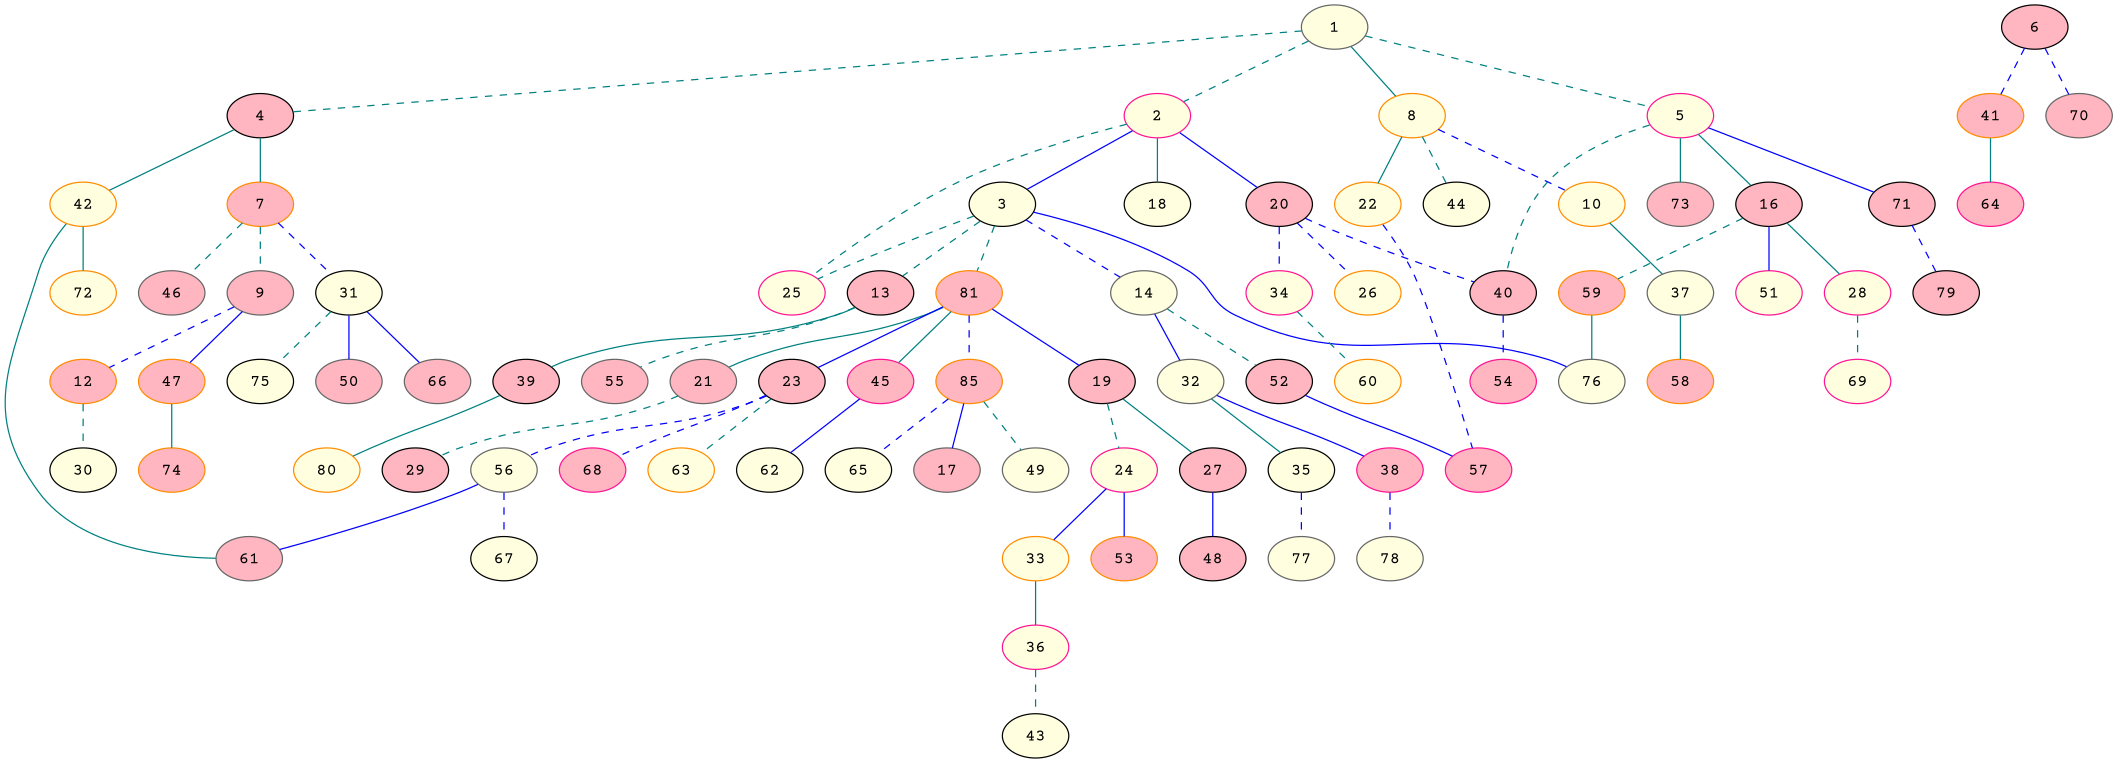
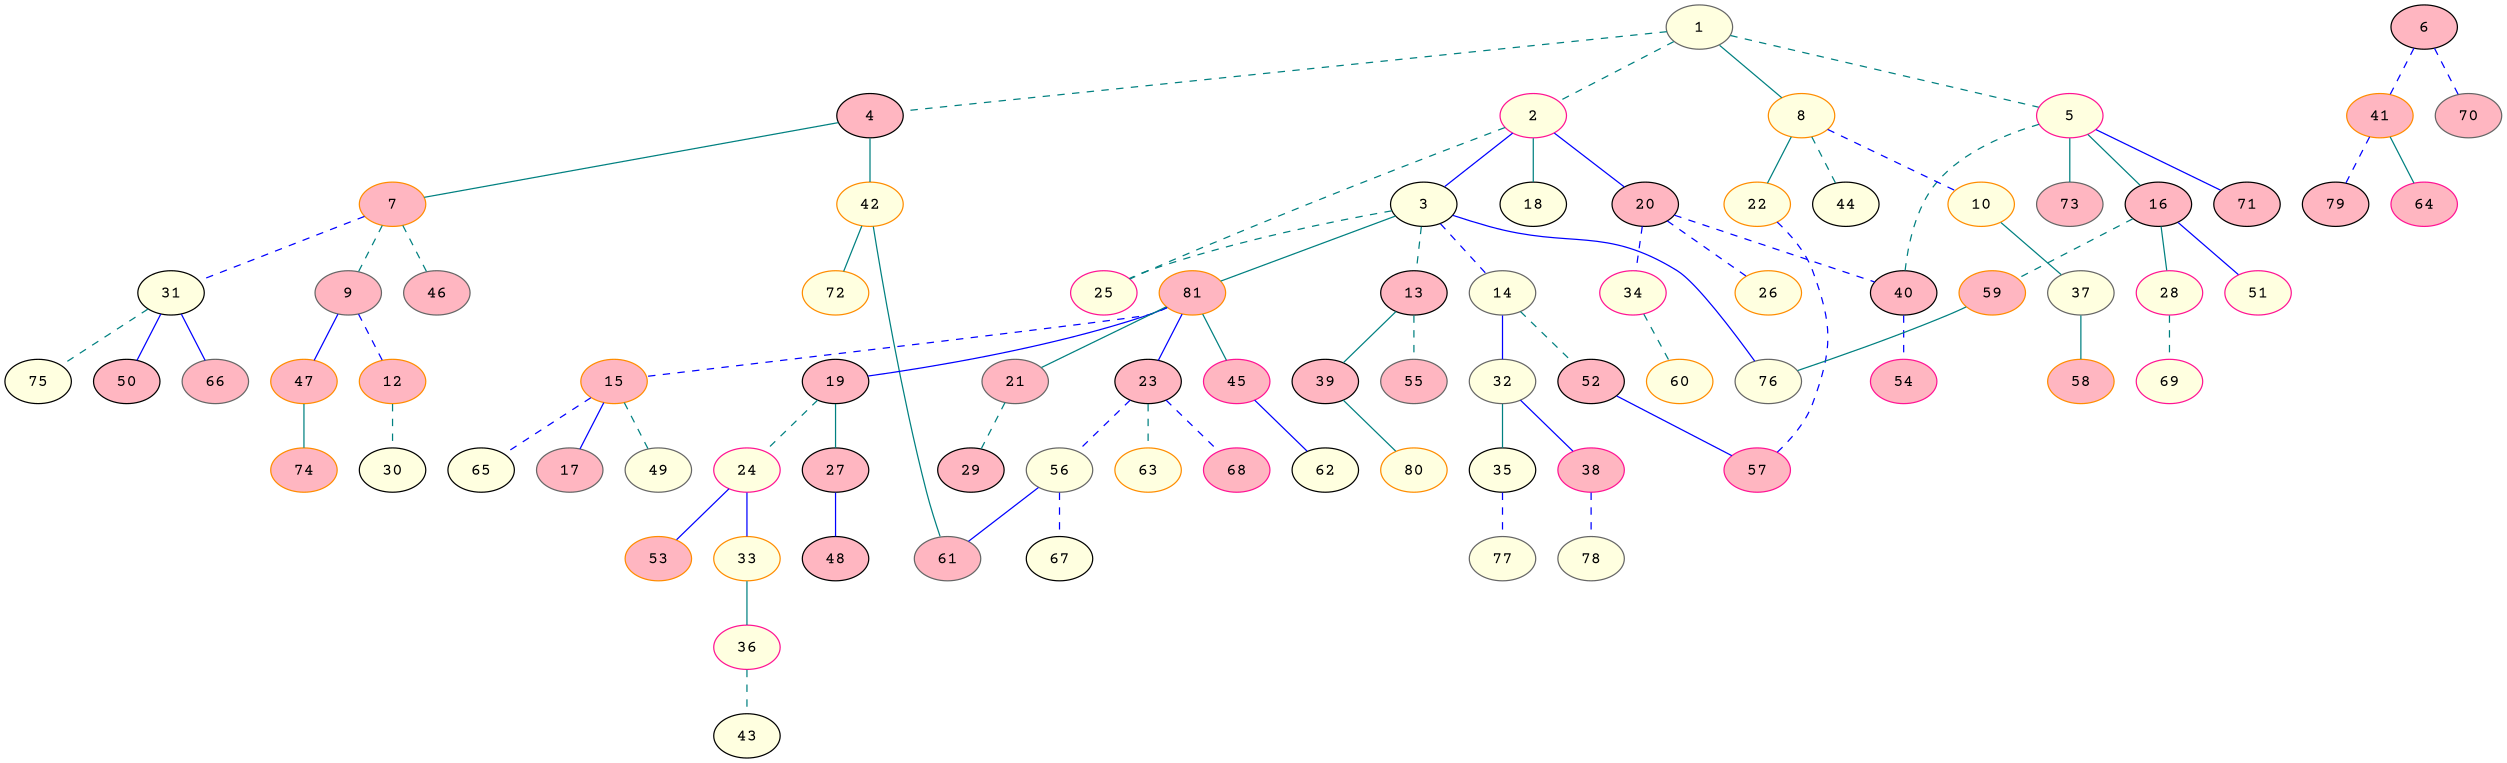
  graph {
    fontname="Courier Prime"
    node [color=black fillcolor=lightpink fontname="Courier Prime" style=filled]
    edge [color=teal fontname="Courier Prime" style=dashed]
    1 [color=gray40 fillcolor=lightyellow]
    2 [color=deeppink fillcolor=lightyellow]
    4
    5 [color=deeppink fillcolor=lightyellow]
    8 [color=darkorange fillcolor=lightyellow]
    3 [fillcolor=lightyellow]
    18 [fillcolor=lightyellow]
    20
    25 [color=deeppink fillcolor=lightyellow]
    7 [color=darkorange]
    42 [color=darkorange fillcolor=lightyellow]
    16
    40
    71
    73 [color=gray40]
    10 [color=darkorange fillcolor=lightyellow]
    22 [color=darkorange fillcolor=lightyellow]
    44 [fillcolor=lightyellow]
    n19 [color=darkorange label=81]
    13
    14 [color=gray40 fillcolor=lightyellow]
    76 [color=gray40 fillcolor=lightyellow]
    26 [color=darkorange fillcolor=lightyellow]
    34 [color=deeppink fillcolor=lightyellow]
    9 [color=gray40]
    31 [fillcolor=lightyellow]
    46 [color=gray40]
    61 [color=gray40]
    72 [color=darkorange fillcolor=lightyellow]
    28 [color=deeppink fillcolor=lightyellow]
    51 [color=deeppink fillcolor=lightyellow]
    59 [color=darkorange]
    54 [color=deeppink]
    79
    37 [color=gray40 fillcolor=lightyellow]
    57 [color=deeppink]
    41 [color=darkorange]
    6
    70 [color=gray40]
-   15 [color=darkorange label=85]
+   15 [color=darkorange]
    19
    21 [color=gray40]
    23
    45 [color=deeppink]
    39
    55 [color=gray40]
    32 [color=gray40 fillcolor=lightyellow]
    52
    60 [color=darkorange fillcolor=lightyellow]
    64 [color=deeppink]
    17 [color=gray40]
    49 [color=gray40 fillcolor=lightyellow]
    65 [fillcolor=lightyellow]
    24 [color=deeppink fillcolor=lightyellow]
    27
    29
    56 [color=gray40 fillcolor=lightyellow]
    63 [color=darkorange fillcolor=lightyellow]
    68 [color=deeppink]
    62 [fillcolor=lightyellow]
    80 [color=darkorange fillcolor=lightyellow]
    35 [fillcolor=lightyellow]
    38 [color=deeppink]
    12 [color=darkorange]
    47 [color=darkorange]
-   50 [color=gray40]
+   50
    66 [color=gray40]
    75 [fillcolor=lightyellow]
    69 [color=deeppink fillcolor=lightyellow]
    30 [fillcolor=lightyellow]
    74 [color=darkorange]
    58 [color=darkorange]
    33 [color=darkorange fillcolor=lightyellow]
    53 [color=darkorange]
    48
    67 [fillcolor=lightyellow]
    77 [color=gray40 fillcolor=lightyellow]
    78 [color=gray40 fillcolor=lightyellow]
    36 [color=deeppink fillcolor=lightyellow]
    43 [fillcolor=lightyellow]
    1 -- 2
    1 -- 4
    1 -- 5
    1 -- 8 [style=solid]
    2 -- 3 [color=blue style=solid]
    2 -- 18 [style=solid]
    2 -- 20 [color=blue style=solid]
    2 -- 25
    4 -- 7 [style=solid]
    4 -- 42 [style=solid]
    5 -- 16 [style=solid]
    5 -- 40
    5 -- 71 [color=blue style=solid]
    5 -- 73 [style=solid]
    8 -- 10 [color=blue]
    8 -- 22 [style=solid]
    8 -- 44
    3 -- 25
-   3 -- n19
+   3 -- n19 [style=solid]
    3 -- 13
    3 -- 14 [color=blue]
    3 -- 76 [color=blue style=solid]
    20 -- 40 [color=blue]
    20 -- 26 [color=blue]
    20 -- 34 [color=blue]
    7 -- 9
    7 -- 31 [color=blue]
    7 -- 46
    42 -- 61 [style=solid]
    42 -- 72 [style=solid]
    16 -- 28 [style=solid]
    16 -- 51 [color=blue style=solid]
    16 -- 59
    40 -- 54 [color=blue]
-   71 -- 79 [color=blue]
+   41 -- 79 [color=blue]
    10 -- 37 [style=solid]
    22 -- 57 [color=blue]
    n19 -- 15 [color=blue]
    n19 -- 19 [color=blue style=solid]
    n19 -- 21 [style=solid]
    n19 -- 23 [color=blue style=solid]
    n19 -- 45 [style=solid]
    13 -- 39 [style=solid]
    13 -- 55
    14 -- 32 [color=blue style=solid]
    14 -- 52
    34 -- 60
    9 -- 12 [color=blue]
    9 -- 47 [color=blue style=solid]
    31 -- 50 [color=blue style=solid]
    31 -- 66 [color=blue style=solid]
    31 -- 75
    28 -- 69
    59 -- 76 [style=solid]
    37 -- 58 [style=solid]
    41 -- 64 [style=solid]
    6 -- 41 [color=blue]
    6 -- 70 [color=blue]
    15 -- 17 [color=blue style=solid]
    15 -- 49
    15 -- 65 [color=blue]
    19 -- 24
    19 -- 27 [style=solid]
    21 -- 29
    23 -- 56 [color=blue]
    23 -- 63
    23 -- 68 [color=blue]
    45 -- 62 [color=blue style=solid]
    39 -- 80 [style=solid]
    32 -- 35 [style=solid]
    32 -- 38 [color=blue style=solid]
    52 -- 57 [color=blue style=solid]
    24 -- 33 [color=blue style=solid]
    24 -- 53 [color=blue style=solid]
    27 -- 48 [color=blue style=solid]
    56 -- 61 [color=blue style=solid]
    56 -- 67 [color=blue]
    35 -- 77 [color=blue]
    38 -- 78 [color=blue]
    12 -- 30
    47 -- 74 [style=solid]
    33 -- 36 [style=solid]
    36 -- 43
  }
